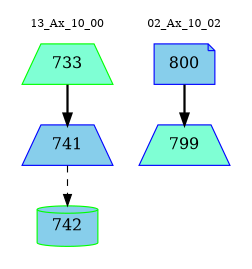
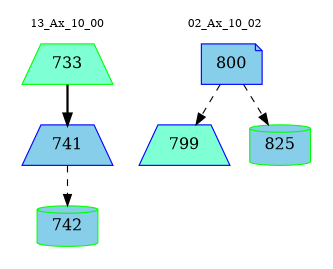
  digraph {
    node [color=blue fillcolor=skyblue shape=trapezium style=filled]
    edge [color=black style=dashed]
    n1 [label=741]
    n2 [color=green fillcolor=aquamarine label=733]
    n3 [color=green label=742 shape=cylinder]
    n4 [label=800 shape=note]
    n5 [fillcolor=aquamarine label=799]
+   n6 [color=green label=825 shape=cylinder]
    subgraph cluster_1 {
      color=white
      fontsize=10
      label="13_Ax_10_00"
      n1
      n2
      n3
    }
    subgraph cluster_2 {
      color=white
      fontsize=10
      label="02_Ax_10_02"
      n4
      n5
+     n6
    }
    n1 -> n3
    n2 -> n1 [style=bold]
-   n4 -> n5 [style=bold]
+   n4 -> n5
+   n4 -> n6
  }
